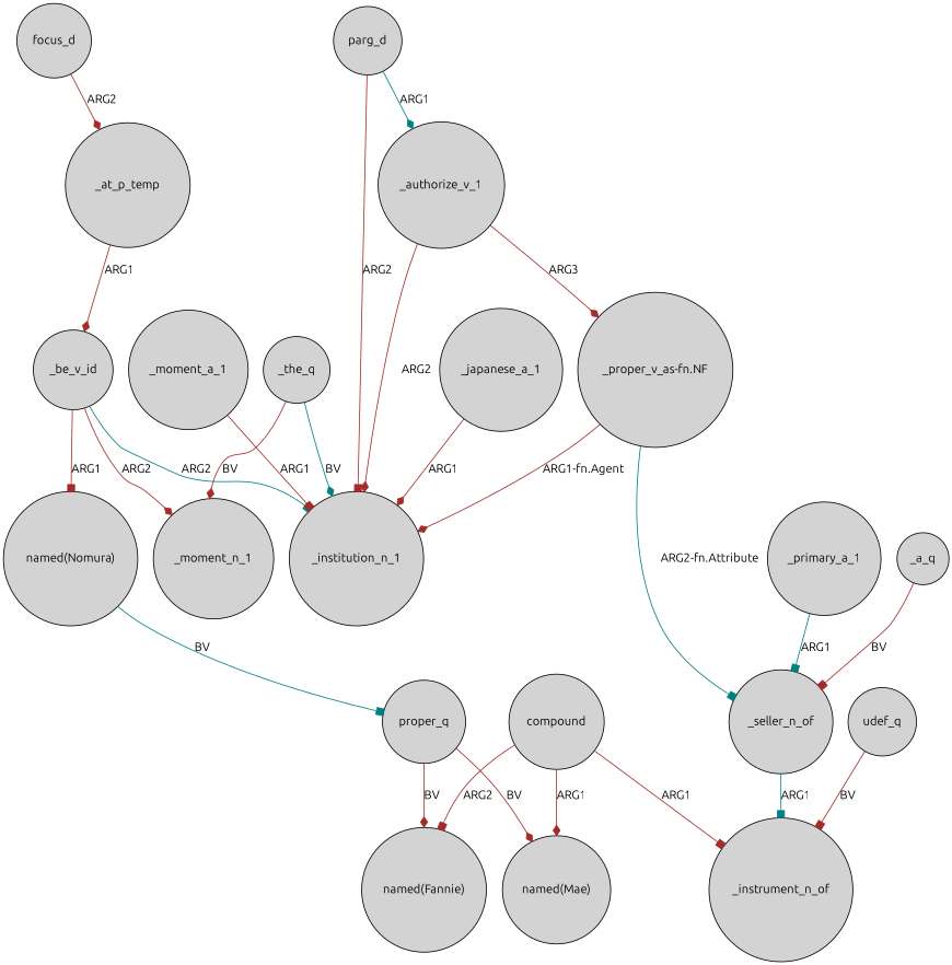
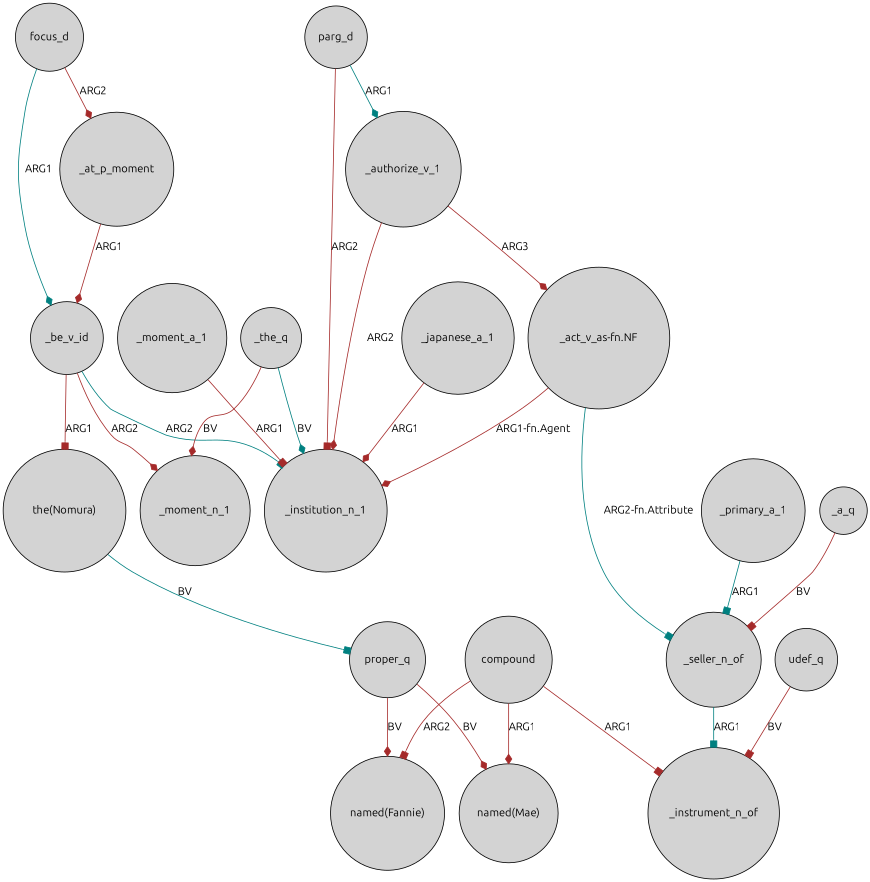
  digraph {
    fontname=Ubuntu
    node [fontname=Ubuntu shape=circle style=filled]
    edge [arrowhead=diamond color=brown fontname=Ubuntu]
    focus_d
-   _at_p_temp
+   _at_p_temp [label=_at_p_moment]
    _be_v_id
    _moment_n_1
    _institution_n_1
-   "named(Nomura)"
-   "_act_v_as-fn.NF" [label="_proper_v_as-fn.NF"]
+   "named(Nomura)" [label="the(Nomura)"]
+   "_act_v_as-fn.NF"
    _seller_n_of
    _instrument_n_of
    proper_q
    _authorize_v_1
    compound
    "named(Mae)"
    "named(Fannie)"
    udef_q
    parg_d
    _japanese_a_1
    _primary_a_1
    _the_q
    n20 [label=_moment_a_1]
    _a_q
    focus_d -> _at_p_temp [label=ARG2]
+   focus_d -> _be_v_id [color=teal label=ARG1]
    _at_p_temp -> _be_v_id [label=ARG1]
    _be_v_id -> _moment_n_1 [label=ARG2]
    _be_v_id -> _institution_n_1 [arrowhead=box color=teal label=ARG2]
    _be_v_id -> "named(Nomura)" [arrowhead=box label=ARG1]
    "named(Nomura)" -> proper_q [arrowhead=box color=teal label=BV]
    "_act_v_as-fn.NF" -> _institution_n_1 [label="ARG1-fn.Agent"]
    "_act_v_as-fn.NF" -> _seller_n_of [arrowhead=box color=teal label="ARG2-fn.Attribute"]
    _seller_n_of -> _instrument_n_of [arrowhead=box color=teal label=ARG1]
    proper_q -> "named(Mae)" [label=BV]
    proper_q -> "named(Fannie)" [label=BV]
    _authorize_v_1 -> _institution_n_1 [label=ARG2]
    _authorize_v_1 -> "_act_v_as-fn.NF" [label=ARG3]
    compound -> _instrument_n_of [arrowhead=box label=ARG1]
    compound -> "named(Mae)" [label=ARG1]
    compound -> "named(Fannie)" [arrowhead=box label=ARG2]
    udef_q -> _instrument_n_of [arrowhead=box label=BV]
    parg_d -> _institution_n_1 [arrowhead=box label=ARG2]
    parg_d -> _authorize_v_1 [color=teal label=ARG1]
    _japanese_a_1 -> _institution_n_1 [label=ARG1]
    _primary_a_1 -> _seller_n_of [arrowhead=box color=teal label=ARG1]
    _the_q -> _moment_n_1 [label=BV]
    _the_q -> _institution_n_1 [color=teal label=BV]
    n20 -> _institution_n_1 [arrowhead=box label=ARG1]
    _a_q -> _seller_n_of [arrowhead=box label=BV]
  }
